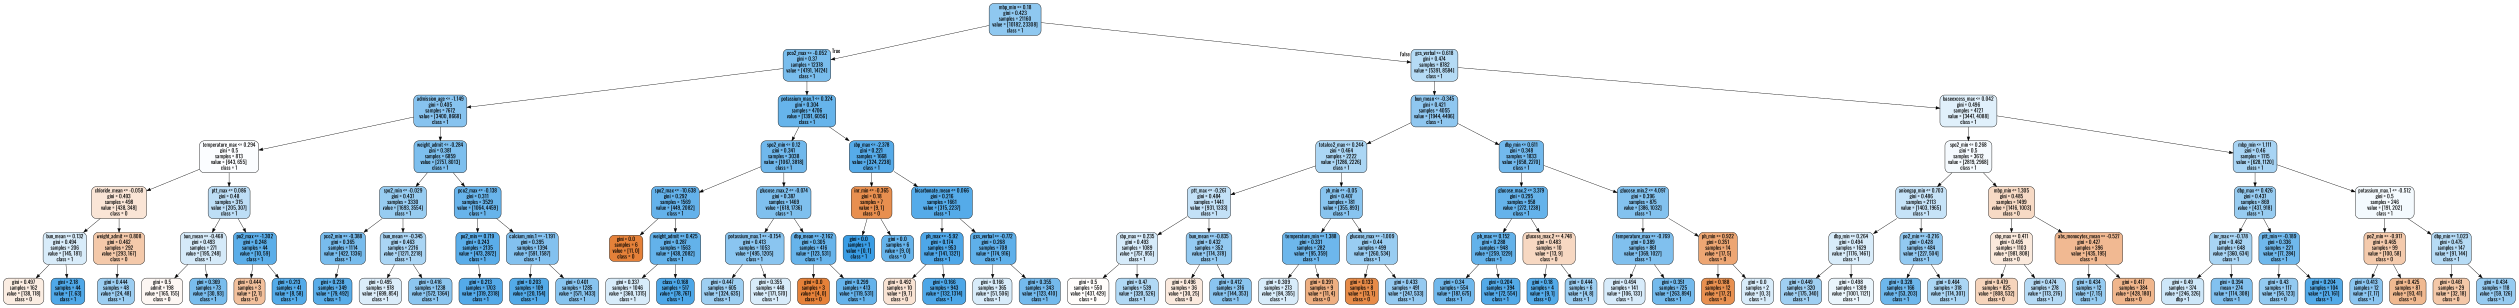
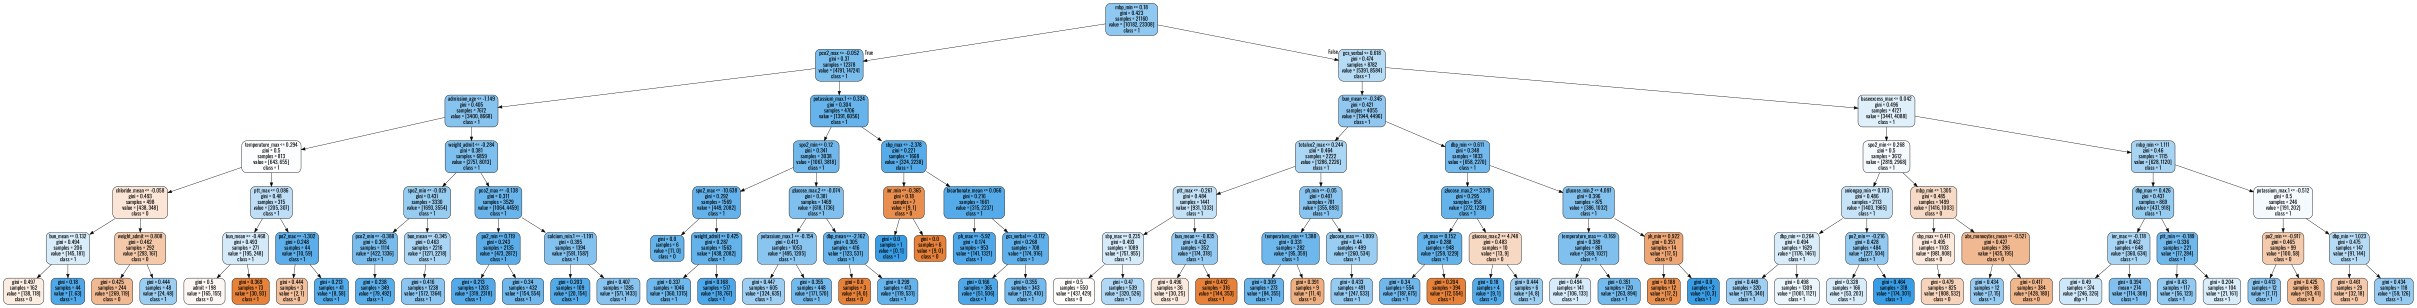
  digraph {
    fontname=Oswald
    node [color=black fillcolor="#53aae8" fontname=Oswald shape=box style="filled, rounded"]
    edge [fontname=Oswald]
    n1 [fillcolor="#8fc8f0" label="mbp_min <= 0.18\ngini = 0.423\nsamples = 21160\nvalue = [10182, 23308]\nclass = 1"]
    n2 [fillcolor="#79bded" label="pco2_max <= -0.052\ngini = 0.37\nsamples = 12378\nvalue = [4791, 14724]\nclass = 1"]
    n3 [fillcolor="#b5dbf5" label="gcs_verbal <= 0.618\ngini = 0.474\nsamples = 8782\nvalue = [5391, 8584]\nclass = 1"]
    n4 [fillcolor="#87c3ef" label="admission_age <= -1.149\ngini = 0.405\nsamples = 7672\nvalue = [3400, 8668]\nclass = 1"]
    n5 [fillcolor="#66b4eb" label="potassium_max.1 <= 0.324\ngini = 0.304\nsamples = 4706\nvalue = [1391, 6056]\nclass = 1"]
    n6 [fillcolor="#8fc7f0" label="bun_mean <= -0.345\ngini = 0.421\nsamples = 4055\nvalue = [1944, 4496]\nclass = 1"]
    n7 [fillcolor="#e0f0fb" label="baseexcess_max <= 0.042\ngini = 0.496\nsamples = 4727\nvalue = [3447, 4088]\nclass = 1"]
    n8 [fillcolor="#fbfdff" label="temperature_max <= 0.294\ngini = 0.5\nsamples = 813\nvalue = [643, 655]\nclass = 1"]
    n9 [fillcolor="#7dbfee" label="weight_admit <= -0.284\ngini = 0.381\nsamples = 6859\nvalue = [2757, 8013]\nclass = 1"]
    n10 [fillcolor="#70b8ec" label="spo2_min <= 0.12\ngini = 0.341\nsamples = 3038\nvalue = [1067, 3818]\nclass = 1"]
    n11 [fillcolor="#56abe9" label="sbp_max <= -2.378\ngini = 0.221\nsamples = 1668\nvalue = [324, 2238]\nclass = 1"]
    n12 [fillcolor="#fae5d6" label="chloride_mean <= -0.058\ngini = 0.493\nsamples = 498\nvalue = [438, 348]\nclass = 0"]
    n13 [fillcolor="#bddef6" label="ptt_max <= 0.086\ngini = 0.48\nsamples = 315\nvalue = [205, 307]\nclass = 1"]
    n14 [fillcolor="#97ccf1" label="spo2_min <= -0.029\ngini = 0.437\nsamples = 3330\nvalue = [1693, 3554]\nclass = 1"]
    n15 [fillcolor="#68b4eb" label="pco2_max <= -0.138\ngini = 0.311\nsamples = 3529\nvalue = [1064, 4459]\nclass = 1"]
    n16 [fillcolor="#d8ecfa" label="bun_mean <= 0.132\ngini = 0.494\nsamples = 206\nvalue = [145, 181]\nclass = 1"]
    n17 [fillcolor="#f4c9aa" label="weight_admit <= 0.808\ngini = 0.462\nsamples = 292\nvalue = [293, 167]\nclass = 0"]
    n18 [fillcolor="#d5eaf9" label="bun_mean <= -0.468\ngini = 0.493\nsamples = 271\nvalue = [195, 248]\nclass = 1"]
    n19 [fillcolor="#5baee9" label="po2_max <= -1.302\ngini = 0.248\nsamples = 44\nvalue = [10, 59]\nclass = 1"]
    n20 [fillcolor="#fbede2" label="gini = 0.497\nsamples = 162\nvalue = [138, 118]\nclass = 0"]
-   n21 [fillcolor="#4fa8e8" label="gini = 2.18\nsamples = 44\nvalue = [7, 63]\nclass = 1"]
+   n21 [fillcolor="#4fa8e8" label="gini = 0.18\nsamples = 44\nvalue = [7, 63]\nclass = 1"]
+   n22 [fillcolor="#f1b991" label="gini = 0.425\nsamples = 244\nvalue = [269, 119]\nclass = 0"]
    n23 [fillcolor="#9ccef2" label="gini = 0.444\nsamples = 48\nvalue = [24, 48]\nclass = 1"]
    n24 [fillcolor="#fdf7f3" label="gini = 0.5\nadmit = 198\nvalue = [165, 155]\nclass = 0"]
-   n25 [fillcolor="#79bded" label="gini = 0.369\nsamples = 73\nvalue = [30, 93]\nclass = 1"]
+   n25 [fillcolor="#e58139" label="gini = 0.369\nsamples = 73\nvalue = [30, 93]\nclass = 1"]
    n26 [fillcolor="#f2c09c" label="gini = 0.444\nsamples = 3\nvalue = [2, 1]\nclass = 0"]
    n27 [fillcolor="#54abe9" label="gini = 0.213\nsamples = 41\nvalue = [8, 58]\nclass = 1"]
    n28 [fillcolor="#78bced" label="pco2_min <= -0.388\ngini = 0.365\nsamples = 1114\nvalue = [422, 1336]\nclass = 1"]
    n29 [fillcolor="#aad5f4" label="bun_mean <= -0.345\ngini = 0.463\nsamples = 2216\nvalue = [1271, 2218]\nclass = 1"]
    n30 [fillcolor="#5aade9" label="po2_min <= 0.719\ngini = 0.243\nsamples = 2135\nvalue = [473, 2872]\nclass = 1"]
    n31 [fillcolor="#83c1ef" label="calcium_min.1 <= -1.191\ngini = 0.395\nsamples = 1394\nvalue = [591, 1587]\nclass = 1"]
    n32 [fillcolor="#59ade9" label="gini = 0.238\nsamples = 349\nvalue = [79, 492]\nclass = 1"]
-   n33 [fillcolor="#dbedfa" label="gini = 0.495\nsamples = 978\nvalue = [699, 854]\nclass = 1"]
    n34 [fillcolor="#8cc6f0" label="gini = 0.416\nsamples = 1238\nvalue = [572, 1364]\nclass = 1"]
-   n35 [fillcolor="#54aae9" label="gini = 0.213\nsamples = 1703\nvalue = [319, 2318]\nclass = 1"]
+   n35 [fillcolor="#54aae9" label="gini = 0.213\nsamples = 1203\nvalue = [319, 2318]\nclass = 1"]
+   n36 [fillcolor="#70b8ec" label="gini = 0.34\nsamples = 432\nvalue = [154, 554]\nclass = 1"]
    n37 [label="gini = 0.203\nsamples = 109\nvalue = [20, 154]\nclass = 1"]
-   n38 [fillcolor="#88c4ef" label="gini = 0.401\nsamples = 1285\nvalue = [571, 1433]\nclass = 1"]
+   n38 [fillcolor="#88c4ef" label="gini = 0.407\nsamples = 1285\nvalue = [571, 1433]\nclass = 1"]
    n39 [fillcolor="#64b2eb" label="spo2_max <= -10.638\ngini = 0.292\nsamples = 1569\nvalue = [449, 2082]\nclass = 1"]
    n40 [fillcolor="#7fc0ee" label="glucose_max.2 <= -0.074\ngini = 0.387\nsamples = 1469\nvalue = [618, 1736]\nclass = 1"]
    n41 [fillcolor="#e88f4f" label="inr_min <= -0.365\ngini = 0.18\nsamples = 7\nvalue = [9, 1]\nclass = 0"]
    n42 [fillcolor="#55abe9" label="bicarbonate_mean <= 0.066\ngini = 0.216\nsamples = 1661\nvalue = [315, 2237]\nclass = 1"]
-   n43 [fillcolor="#e58139" label="gini = 0.0\nsamples = 6\nvalue = [11, 0]\nclass = 0"]
+   n43 [fillcolor="#63b2ea" label="gini = 0.0\nsamples = 6\nvalue = [11, 0]\nclass = 0"]
    n44 [fillcolor="#63b2ea" label="weight_admit <= 0.425\ngini = 0.287\nsamples = 1563\nvalue = [438, 2082]\nclass = 1"]
    n45 [fillcolor="#8ac5f0" label="potassium_max.1 <= -0.154\ngini = 0.413\nsamples = 1053\nvalue = [495, 1205]\nclass = 1"]
    n46 [fillcolor="#67b4eb" label="dbp_mean <= -2.162\ngini = 0.305\nsamples = 416\nvalue = [123, 531]\nclass = 1"]
-   n47 [fillcolor="#d8ecfa" label="gini = 0.337\nsamples = 1046\nvalue = [360, 1315]\nclass = 1"]
-   n48 [fillcolor="#4da7e8" label="class = 0.168\nsamples = 517\nvalue = [78, 767]\nclass = 1"]
+   n47 [fillcolor="#6fb8ec" label="gini = 0.337\nsamples = 1046\nvalue = [360, 1315]\nclass = 1"]
+   n48 [fillcolor="#4da7e8" label="gini = 0.168\nsamples = 517\nvalue = [78, 767]\nclass = 1"]
    n49 [fillcolor="#9ecff2" label="gini = 0.447\nsamples = 605\nvalue = [324, 635]\nclass = 1"]
-   n50 [fillcolor="#d8ecfa" label="gini = 0.355\nsamples = 448\nvalue = [171, 570]\nclass = 1"]
+   n50 [fillcolor="#74baed" label="gini = 0.355\nsamples = 448\nvalue = [171, 570]\nclass = 1"]
    n51 [fillcolor="#e58139" label="gini = 0.0\nsamples = 3\nvalue = [4, 0]\nclass = 0"]
    n52 [fillcolor="#65b3eb" label="gini = 0.299\nsamples = 413\nvalue = [119, 531]\nclass = 1"]
    n53 [fillcolor="#399de5" label="gini = 0.0\nsamples = 1\nvalue = [0, 1]\nclass = 1"]
-   n54 [fillcolor="#65b3eb" label="gini = 0.0\nsamples = 6\nvalue = [9, 0]\nclass = 0"]
+   n54 [fillcolor="#e58139" label="gini = 0.0\nsamples = 6\nvalue = [9, 0]\nclass = 0"]
    n55 [fillcolor="#4ea7e8" label="ph_max <= -5.92\ngini = 0.174\nsamples = 953\nvalue = [141, 1321]\nclass = 1"]
    n56 [fillcolor="#5fb0ea" label="gcs_verbal <= -0.772\ngini = 0.268\nsamples = 708\nvalue = [174, 916]\nclass = 1"]
-   n57 [fillcolor="#f9e3d3" label="gini = 0.492\nsamples = 10\nvalue = [9, 7]\nclass = 0"]
-   n58 [fillcolor="#4da7e8" label="gini = 0.166\nsamples = 943\nvalue = [132, 1314]\nclass = 1"]
-   n59 [fillcolor="#d8ecfa" label="gini = 0.166\nsamples = 365\nvalue = [51, 506]\nclass = 1"]
+   n59 [fillcolor="#4da7e8" label="gini = 0.166\nsamples = 365\nvalue = [51, 506]\nclass = 1"]
    n60 [fillcolor="#74baed" label="gini = 0.355\nsamples = 343\nvalue = [123, 410]\nclass = 1"]
    n61 [fillcolor="#abd6f4" label="totalco2_max <= 0.244\ngini = 0.464\nsamples = 2222\nvalue = [1286, 2226]\nclass = 1"]
    n62 [fillcolor="#72b9ed" label="dbp_min <= 0.611\ngini = 0.348\nsamples = 1833\nvalue = [658, 2270]\nclass = 1"]
    n63 [fillcolor="#f5fafe" label="spo2_min <= 0.268\ngini = 0.5\nsamples = 3612\nvalue = [2819, 2968]\nclass = 1"]
    n64 [fillcolor="#a8d4f4" label="mbp_min <= 1.111\ngini = 0.46\nsamples = 1115\nvalue = [628, 1120]\nclass = 1"]
    n65 [fillcolor="#c3e1f7" label="ptt_max <= -0.267\ngini = 0.484\nsamples = 1441\nvalue = [931, 1333]\nclass = 1"]
    n66 [fillcolor="#88c4ef" label="ph_min <= -0.05\ngini = 0.407\nsamples = 781\nvalue = [355, 893]\nclass = 1"]
    n67 [fillcolor="#65b3eb" label="glucose_max.2 <= 3.379\ngini = 0.295\nsamples = 958\nvalue = [272, 1238]\nclass = 1"]
    n68 [fillcolor="#83c2ef" label="glucose_min.2 <= 4.097\ngini = 0.396\nsamples = 875\nvalue = [386, 1032]\nclass = 1"]
    n69 [fillcolor="#d6ebfa" label="sbp_max <= 0.235\ngini = 0.493\nsamples = 1089\nvalue = [757, 955]\nclass = 1"]
    n70 [fillcolor="#94caf1" label="bun_mean <= -0.835\ngini = 0.432\nsamples = 352\nvalue = [174, 378]\nclass = 1"]
    n71 [fillcolor="#6db7ec" label="temperature_min <= 1.388\ngini = 0.331\nsamples = 282\nvalue = [95, 359]\nclass = 1"]
    n72 [fillcolor="#99cdf2" label="glucose_max <= -1.009\ngini = 0.44\nsamples = 499\nvalue = [260, 534]\nclass = 1"]
    n73 [fillcolor="#fffdfb" label="gini = 0.5\nsamples = 550\nvalue = [437, 429]\nclass = 0"]
    n74 [fillcolor="#b1d9f5" label="gini = 0.47\nsamples = 539\nvalue = [320, 526]\nclass = 1"]
    n75 [fillcolor="#fbeade" label="gini = 0.496\nsamples = 36\nvalue = [30, 25]\nclass = 0"]
-   n76 [fillcolor="#8ac5f0" label="gini = 0.412\nsamples = 316\nvalue = [144, 353]\nclass = 1"]
-   n77 [fillcolor="#d8ecfa" label="gini = 0.309\nsamples = 273\nvalue = [84, 355]\nclass = 1"]
+   n76 [fillcolor="#e58139" label="gini = 0.412\nsamples = 316\nvalue = [144, 353]\nclass = 1"]
+   n77 [fillcolor="#68b4eb" label="gini = 0.309\nsamples = 273\nvalue = [84, 355]\nclass = 1"]
    n78 [fillcolor="#eeaf81" label="gini = 0.391\nsamples = 9\nvalue = [11, 4]\nclass = 0"]
-   n79 [fillcolor="#e78b48" label="gini = 0.133\nsamples = 8\nvalue = [13, 1]\nclass = 0"]
    n80 [fillcolor="#95caf1" label="gini = 0.433\nsamples = 491\nvalue = [247, 533]\nclass = 1"]
    n81 [fillcolor="#63b2ea" label="ph_max <= 0.152\ngini = 0.288\nsamples = 948\nvalue = [259, 1229]\nclass = 1"]
    n82 [fillcolor="#f7d8c2" label="glucose_max.2 <= 4.748\ngini = 0.483\nsamples = 10\nvalue = [13, 9]\nclass = 0"]
    n83 [fillcolor="#80c0ee" label="temperature_max <= -0.769\ngini = 0.389\nsamples = 861\nvalue = [369, 1027]\nclass = 1"]
    n84 [fillcolor="#eda673" label="ph_min <= 0.922\ngini = 0.351\nsamples = 14\nvalue = [17, 5]\nclass = 0"]
    n85 [fillcolor="#70b8ec" label="gini = 0.34\nsamples = 554\nvalue = [187, 675]\nclass = 1"]
-   n86 [label="gini = 0.204\nsamples = 394\nvalue = [72, 554]\nclass = 1"]
+   n86 [fillcolor="#e58139" label="gini = 0.204\nsamples = 394\nvalue = [72, 554]\nclass = 1"]
    n87 [label="gini = 0.18\nsamples = 4\nvalue = [9, 1]\nclass = 0"]
    n88 [fillcolor="#9ccef2" label="gini = 0.444\nsamples = 6\nvalue = [4, 8]\nclass = 1"]
    n89 [fillcolor="#d7ebfa" label="gini = 0.494\nsamples = 141\nvalue = [106, 133]\nclass = 1"]
-   n90 [fillcolor="#73baed" label="gini = 0.351\nsamples = 725\nvalue = [263, 894]\nclass = 1"]
+   n90 [fillcolor="#73baed" label="gini = 0.351\nsamples = 720\nvalue = [263, 894]\nclass = 1"]
    n91 [fillcolor="#e89050" label="gini = 0.188\nsamples = 12\nvalue = [17, 2]\nclass = 0"]
-   n92 [fillcolor="#d8ecfa" label="gini = 0.0\nsamples = 2\nvalue = [0, 3]\nclass = 1"]
+   n92 [fillcolor="#399de5" label="gini = 0.0\nsamples = 2\nvalue = [0, 3]\nclass = 1"]
    n93 [fillcolor="#c6e3f8" label="aniongap_min <= 0.703\ngini = 0.486\nsamples = 2113\nvalue = [1403, 1965]\nclass = 1"]
    n94 [fillcolor="#f7dac5" label="mbp_min <= 1.305\ngini = 0.485\nsamples = 1499\nvalue = [1416, 1003]\nclass = 0"]
    n95 [fillcolor="#97ccf1" label="dbp_max <= 0.426\ngini = 0.437\nsamples = 869\nvalue = [437, 918]\nclass = 1"]
    n96 [fillcolor="#f4fafe" label="potassium_max.1 <= -0.512\ngini = 0.5\nsamples = 246\nvalue = [191, 202]\nclass = 1"]
    n97 [fillcolor="#d8ecfa" label="dbp_min <= 0.264\ngini = 0.494\nsamples = 1629\nvalue = [1176, 1461]\nclass = 1"]
    n98 [fillcolor="#92c9f1" label="po2_min <= -0.216\ngini = 0.428\nsamples = 484\nvalue = [227, 504]\nclass = 1"]
    n99 [fillcolor="#fae9dc" label="sbp_max <= 0.411\ngini = 0.495\nsamples = 1103\nvalue = [981, 808]\nclass = 0"]
    n100 [fillcolor="#f1b992" label="abs_monocytes_mean <= -0.527\ngini = 0.427\nsamples = 396\nvalue = [435, 195]\nclass = 0"]
    n101 [fillcolor="#9fcff2" label="gini = 0.449\nsamples = 320\nvalue = [175, 340]\nclass = 1"]
    n102 [fillcolor="#eaf5fc" label="gini = 0.498\nsamples = 1309\nvalue = [1001, 1121]\nclass = 1"]
-   n103 [fillcolor="#6db7ec" label="gini = 0.328\nsamples = 166\nvalue = [53, 203]\nclass = 1"]
-   n104 [fillcolor="#abd6f4" label="gini = 0.464\nsamples = 318\nvalue = [174, 301]\nclass = 1"]
+   n103 [fillcolor="#d8ecfa" label="gini = 0.328\nsamples = 166\nvalue = [53, 203]\nclass = 1"]
+   n104 [fillcolor="#399de5" label="gini = 0.464\nsamples = 318\nvalue = [174, 301]\nclass = 1"]
    n105 [fillcolor="#f6d4bb" label="gini = 0.479\nsamples = 825\nvalue = [808, 532]\nclass = 0"]
-   n106 [fillcolor="#b5daf5" label="gini = 0.474\nsamples = 278\nvalue = [173, 276]\nclass = 1"]
    n107 [fillcolor="#95cbf1" label="gini = 0.434\nsamples = 12\nvalue = [7, 15]\nclass = 1"]
    n108 [fillcolor="#f0b68c" label="gini = 0.417\nsamples = 384\nvalue = [428, 180]\nclass = 0"]
    n109 [fillcolor="#a9d5f4" label="inr_max <= -0.178\ngini = 0.462\nsamples = 648\nvalue = [360, 634]\nclass = 1"]
    n110 [fillcolor="#6fb8ec" label="ptt_min <= -0.189\ngini = 0.336\nsamples = 221\nvalue = [77, 284]\nclass = 1"]
    n111 [fillcolor="#f4caac" label="po2_min <= -0.917\ngini = 0.465\nsamples = 99\nvalue = [100, 58]\nclass = 0"]
    n112 [fillcolor="#b6dbf5" label="dbp_min <= 1.023\ngini = 0.475\nsamples = 147\nvalue = [91, 144]\nclass = 1"]
    n113 [fillcolor="#cee7f9" label="gini = 0.49\nsamples = 374\nvalue = [246, 326]\ndbp = 1"]
    n114 [fillcolor="#82c1ef" label="gini = 0.394\nmean = 274\nvalue = [114, 308]\nclass = 1"]
-   n115 [fillcolor="#93caf1" label="gini = 0.43\nsamples = 117\nvalue = [56, 123]\nclass = 0"]
-   n116 [label="gini = 0.204\nsamples = 104\nvalue = [21, 161]\nclass = 1"]
+   n115 [fillcolor="#93caf1" label="gini = 0.43\nsamples = 117\nvalue = [56, 123]\nclass = 1"]
+   n116 [fillcolor="#d8ecfa" label="gini = 0.204\nsamples = 104\nvalue = [21, 161]\nclass = 1"]
    n117 [fillcolor="#8bc5f0" label="gini = 0.413\nsamples = 12\nvalue = [7, 17]\nclass = 1"]
-   n118 [fillcolor="#f0b990" label="gini = 0.425\nsamples = 87\nvalue = [93, 41]\nclass = 0"]
+   n118 [fillcolor="#f0b990" label="gini = 0.425\nsamples = 86\nvalue = [93, 41]\nclass = 0"]
    n119 [fillcolor="#f4c8a8" label="gini = 0.461\nsamples = 29\nvalue = [32, 18]\nclass = 0"]
    n120 [fillcolor="#96cbf1" label="gini = 0.434\nsamples = 118\nvalue = [59, 126]\nclass = 1"]
    n1 -> n2 [headlabel=True labelangle=45 labeldistance=2.5]
    n1 -> n3 [headlabel=False labelangle=-45 labeldistance=2.5]
    n2 -> n4
    n2 -> n5
    n3 -> n6
    n3 -> n7
    n4 -> n8
    n4 -> n9
    n5 -> n10
    n5 -> n11
    n6 -> n61
    n6 -> n62
    n7 -> n63
    n7 -> n64
    n8 -> n12
    n8 -> n13
    n9 -> n14
    n9 -> n15
    n10 -> n39
    n10 -> n40
    n11 -> n41
    n11 -> n42
    n12 -> n16
    n12 -> n17
    n13 -> n18
    n13 -> n19
    n14 -> n28
    n14 -> n29
    n15 -> n30
    n15 -> n31
    n16 -> n20
    n16 -> n21
+   n17 -> n22
    n17 -> n23
    n18 -> n24
    n18 -> n25
    n19 -> n26
    n19 -> n27
    n28 -> n32
-   n29 -> n33
    n29 -> n34
    n30 -> n35
+   n30 -> n36
    n31 -> n37
    n31 -> n38
    n39 -> n43
    n39 -> n44
    n40 -> n45
    n40 -> n46
    n41 -> n53
    n41 -> n54
    n42 -> n55
    n42 -> n56
    n44 -> n47
    n44 -> n48
    n45 -> n49
    n45 -> n50
    n46 -> n51
    n46 -> n52
-   n55 -> n57
-   n55 -> n58
    n56 -> n59
    n56 -> n60
    n61 -> n65
    n61 -> n66
    n62 -> n67
    n62 -> n68
    n63 -> n93
    n63 -> n94
    n64 -> n95
    n64 -> n96
    n65 -> n69
    n65 -> n70
    n66 -> n71
    n66 -> n72
    n67 -> n81
    n67 -> n82
    n68 -> n83
    n68 -> n84
    n69 -> n73
    n69 -> n74
    n70 -> n75
    n70 -> n76
    n71 -> n77
    n71 -> n78
-   n72 -> n79
    n72 -> n80
    n81 -> n85
    n81 -> n86
    n82 -> n87
    n82 -> n88
    n83 -> n89
    n83 -> n90
    n84 -> n91
    n84 -> n92
    n93 -> n97
    n93 -> n98
    n94 -> n99
    n94 -> n100
    n95 -> n109
    n95 -> n110
    n96 -> n111
    n96 -> n112
    n97 -> n101
    n97 -> n102
    n98 -> n103
    n98 -> n104
    n99 -> n105
-   n99 -> n106
    n100 -> n107
    n100 -> n108
    n109 -> n113
    n109 -> n114
    n110 -> n115
    n110 -> n116
    n111 -> n117
    n111 -> n118
    n112 -> n119
    n112 -> n120
  }
